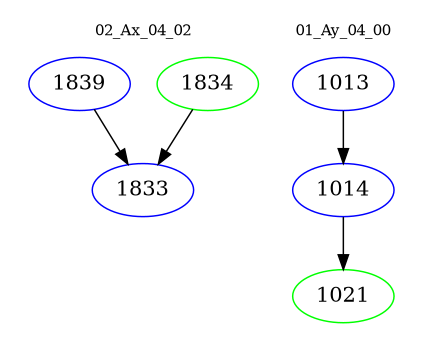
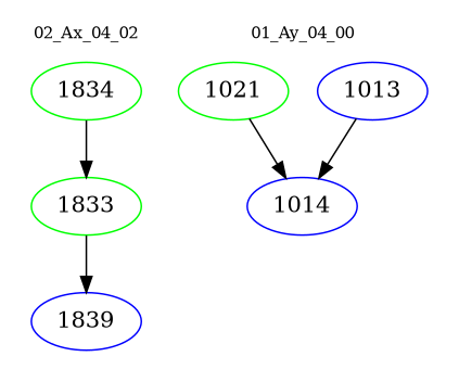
  digraph {
    node [color=blue]
    edge [color=black]
-   n1 [label=1833]
+   n1 [color=green label=1833]
    n2 [color=green label=1834]
    n3 [label=1839]
    n4 [label=1014]
    n5 [label=1013]
    n6 [color=green label=1021]
    subgraph cluster_1 {
      color=white
      fontsize=10
      label="02_Ax_04_02"
      n1
      n2
      n3
    }
    subgraph cluster_2 {
      color=white
      fontsize=10
      label="01_Ay_04_00"
      n4
      n5
      n6
    }
-   n3 -> n1
+   n1 -> n3
    n2 -> n1
-   n4 -> n6
+   n6 -> n4
    n5 -> n4
  }
